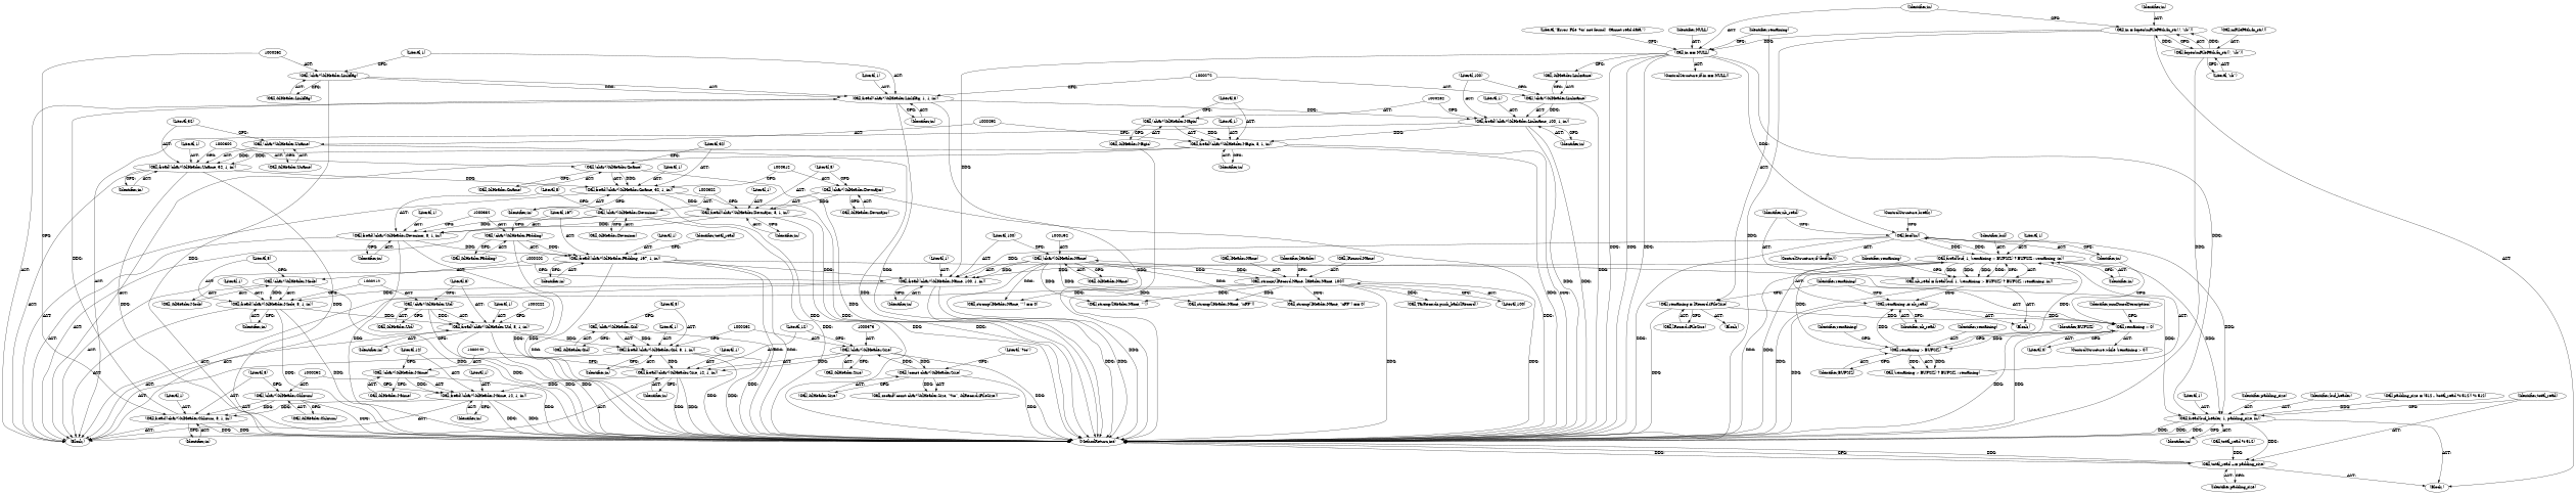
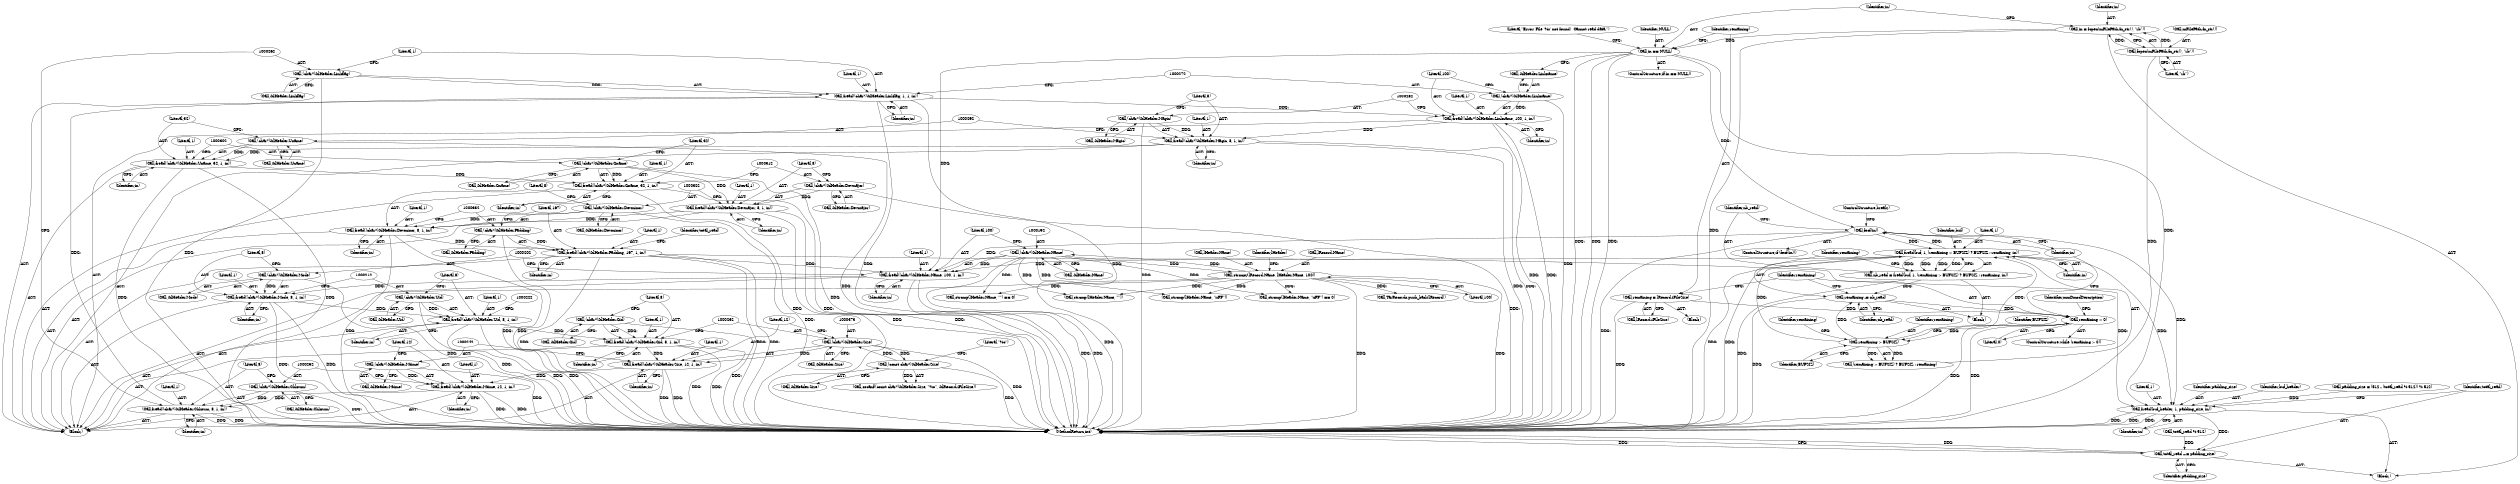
  digraph {
    n1 [label="(Call,fread((char*)&lHeader.Linkflag, 1, 1, in))"]
    n2 [label="(Call,fread((char*)&lHeader.Linkname, 100, 1, in))"]
    n3 [label="(MethodReturn,int)"]
    n4 [label="(Block,)"]
    n5 [label="(Identifier,in)"]
    n6 [label="(Call,fread((char*)&lHeader.Magic, 8, 1, in))"]
    n7 [label="(Identifier,in)"]
    n8 [label="(Call,total_read += padding_size)"]
    n9 [label="(Call,(char*)&lHeader.Linkflag)"]
    n10 [label="(Call,&lHeader.Linkflag)"]
    n11 [label="(Call,fread((char*)&lHeader.Chksum, 8, 1, in))"]
    n12 [label="(Identifier,in)"]
    n13 [label="(Call,(char*)&lHeader.Chksum)"]
    n14 [label="(Call,&lHeader.Chksum)"]
    n15 [label="(Call,fread((char*)&lHeader.Mtime, 12, 1, in))"]
    n16 [label="(Identifier,in)"]
    n17 [label="(Call,(char*)&lHeader.Mtime)"]
    n18 [label="(Call,&lHeader.Mtime)"]
    n19 [label="(Call,fread((char*)&lHeader.Size, 12, 1, in))"]
    n20 [label="(Identifier,in)"]
    n21 [label="(Call,(char*)&lHeader.Size)"]
    n22 [label="(Call,(const char*)&lHeader.Size)"]
    n23 [label="(Call,&lHeader.Size)"]
    n24 [label="(Call,&lHeader.Size)"]
    n25 [label="(Call,sscanf((const char*)&lHeader.Size, \"%o\", &lRecord.iFileSize))"]
    n26 [label="(Call,fread((char*)&lHeader.Gid, 8, 1, in))"]
    n27 [label="(Identifier,in)"]
    n28 [label="(Call,(char*)&lHeader.Gid)"]
    n29 [label="(Call,&lHeader.Gid)"]
    n30 [label="(Call,fread((char*)&lHeader.Uid, 8, 1, in))"]
    n31 [label="(Identifier,in)"]
    n32 [label="(Call,(char*)&lHeader.Uid)"]
    n33 [label="(Call,&lHeader.Uid)"]
    n34 [label="(Call,fread((char*)&lHeader.Mode, 8, 1, in))"]
    n35 [label="(Identifier,in)"]
    n36 [label="(Call,(char*)&lHeader.Mode)"]
    n37 [label="(Call,&lHeader.Mode)"]
    n38 [label="(Call,fread((char*)&lHeader.Name, 100, 1, in))"]
    n39 [label="(Identifier,in)"]
    n40 [label="(Call,(char*)&lHeader.Name)"]
    n41 [label="(Call,strncpy(lRecord.Name, lHeader.Name, 100))"]
    n42 [label="(Call,&lHeader.Name)"]
    n43 [label="(Call,strcmp(lHeader.Name, \"\xFF\") == 0)"]
    n44 [label="(Call,strcmp(lHeader.Name, \"\") == 0)"]
    n45 [label="(Call,strcmp(lHeader.Name, \"\"))"]
    n46 [label="(Call,strcmp(lHeader.Name, \"\xFF\"))"]
    n47 [label="(Call,TarRecords.push_back(lRecord))"]
    n48 [label="(Literal,100)"]
    n49 [label="(Call,fread((char*)&lHeader.Padding, 167, 1, in))"]
    n50 [label="(Call,fread(buf_header, 1, padding_size, in))"]
    n51 [label="(Identifier,in)"]
    n52 [label="(Block,)"]
    n53 [label="(Identifier,in)"]
    n54 [label="(Call,(char*)&lHeader.Padding)"]
    n55 [label="(Call,&lHeader.Padding)"]
    n56 [label="(Call,fread((char*)&lHeader.Devminor, 8, 1, in))"]
    n57 [label="(Identifier,in)"]
    n58 [label="(Call,(char*)&lHeader.Devminor)"]
    n59 [label="(Call,&lHeader.Devminor)"]
    n60 [label="(Call,fread((char*)&lHeader.Devmajor, 8, 1, in))"]
    n61 [label="(Identifier,in)"]
    n62 [label="(Call,(char*)&lHeader.Devmajor)"]
    n63 [label="(Call,&lHeader.Devmajor)"]
    n64 [label="(Call,fread((char*)&lHeader.Gname, 32, 1, in))"]
    n65 [label="(Identifier,in)"]
    n66 [label="(Call,(char*)&lHeader.Gname)"]
    n67 [label="(Call,&lHeader.Gname)"]
    n68 [label="(Call,fread((char*)&lHeader.Uname, 32, 1, in))"]
    n69 [label="(Identifier,in)"]
    n70 [label="(Call,(char*)&lHeader.Uname)"]
    n71 [label="(Call,&lHeader.Uname)"]
    n72 [label="(Identifier,in)"]
    n73 [label="(Call,(char*)&lHeader.Magic)"]
    n74 [label="(Call,&lHeader.Magic)"]
    n75 [label="(Call,(char*)&lHeader.Linkname)"]
    n76 [label="(Call,&lHeader.Linkname)"]
    n77 [label="(Call,in == NULL)"]
    n78 [label="(Call,feof(in))"]
    n79 [label="(ControlStructure,if(in == NULL))"]
    n80 [label="(Call,fread(buf, 1, (remaining > BUFSIZ) ? BUFSIZ : remaining, in))"]
    n81 [label="(Identifier,in)"]
    n82 [label="(ControlStructure,if (feof(in)))"]
    n83 [label="(Identifier,NULL)"]
    n84 [label="(Call,in = fopen(mFilePath.fn_str(), \"rb\"))"]
    n85 [label="(Call,fopen(mFilePath.fn_str(), \"rb\"))"]
    n86 [label="(Literal,\"rb\")"]
    n87 [label="(Call,nb_read = fread(buf, 1, (remaining > BUFSIZ) ? BUFSIZ : remaining, in))"]
    n88 [label="(Identifier,in)"]
    n89 [label="(Call,remaining -= nb_read)"]
    n90 [label="(Block,)"]
    n91 [label="(Call,remaining > BUFSIZ)"]
    n92 [label="(Call,(remaining > BUFSIZ) ? BUFSIZ : remaining)"]
    n93 [label="(Identifier,BUFSIZ)"]
    n94 [label="(Call,remaining > 0)"]
    n95 [label="(Identifier,nb_read)"]
    n96 [label="(ControlStructure,while (remaining > 0))"]
    n97 [label="(Literal,0)"]
    n98 [label="(Call,remaining = lRecord.iFileSize)"]
    n99 [label="(Call,lRecord.iFileSize)"]
    n100 [label="(Block,)"]
    n101 [label="(Identifier,padding_size)"]
    n102 [label="(Call,total_read % 512)"]
    n103 [label="(Identifier,padding_size)"]
    n104 [label="(Identifier,in)"]
    n105 [label="(Identifier,remaining)"]
    n106 [label="(Literal,1)"]
    n107 [label="(Literal,1)"]
    n108 [label="(Literal,\"%o\")"]
    n109 [label="(Literal,1)"]
    n110 [label="(Identifier,buf)"]
    n111 [label="(Identifier,buf_header)"]
    n112 [label="(Call,lRecord.Name)"]
    n113 [label="(Identifier,remaining)"]
    n114 [label="(Literal,8)"]
    n115 [label="(Literal,12)"]
    n116 [label="(Literal,1)"]
    n117 [label="(Identifier,nb_read)"]
    n118 [label="(ControlStructure,break;)"]
    n119 [label="(Call,mFilePath.fn_str())"]
    n120 [label="(Identifier,BUFSIZ)"]
    n121 [label="(Literal,8)"]
    n122 [label="(Identifier,remaining)"]
    n123 [label="(Literal,1)"]
    n124 [label="(Literal,1)"]
    n125 [label="(Identifier,total_read)"]
    n126 [label="(Literal,32)"]
    n127 [label="(Literal,1)"]
    n128 [label="(Literal,8)"]
    n129 [label="(Literal,1)"]
    n130 [label="(Literal,1)"]
    n131 [label="(Literal,1)"]
    n132 [label="(Literal,100)"]
    n133 [label="(Literal,\"Error: File '%s' not found!  Cannot read data.\")"]
    n134 [label="(Literal,1)"]
    n135 [label="(Call,lHeader.Name)"]
    n136 [label="(Identifier,mmDmodDescription)"]
    n137 [label="(Literal,1)"]
    n138 [label="(Literal,1)"]
    n139 [label="(Literal,100)"]
    n140 [label="(Literal,32)"]
    n141 [label="(Identifier,in)"]
    n142 [label="(Call,padding_size = (512 - (total_read % 512)) % 512)"]
    n143 [label="(Identifier,total_read)"]
    n144 [label="(Literal,1)"]
    n145 [label="(Identifier,remaining)"]
    n146 [label="(Literal,1)"]
    n147 [label="(Identifier,remaining)"]
    n148 [label="(Literal,1)"]
    n149 [label="(Literal,8)"]
    n150 [label="(Literal,1)"]
    n151 [label="(Literal,1)"]
    n152 [label="(Literal,167)"]
    n153 [label="(Literal,12)"]
    n154 [label="(Literal,8)"]
    n155 [label="(Identifier,lHeader)"]
    n156 [label="(Literal,8)"]
    n157 [label="(Literal,8)"]
    1000272
    1000262
    1000252
    1000242
    1000232
    1000373
    1000222
    1000212
    1000202
    1000192
    1000332
    1000322
    1000312
    1000302
    1000292
    1000282
    n1 -> n2 [label="DDG: "]
    n1 -> n3 [label="DDG: "]
    n1 -> n3 [label="DDG: "]
    n1 -> n4 [label="AST: "]
    n1 -> n5 [label="CFG: "]
    n2 -> n3 [label="DDG: "]
    n2 -> n3 [label="DDG: "]
    n2 -> n4 [label="AST: "]
    n2 -> n6 [label="DDG: "]
    n2 -> n7 [label="CFG: "]
    n3 -> n8 [label="CFG: "]
    n5 -> n1 [label="AST: "]
    n6 -> n3 [label="DDG: "]
    n6 -> n3 [label="DDG: "]
    n6 -> n4 [label="AST: "]
    n6 -> n68 [label="DDG: "]
    n6 -> n72 [label="CFG: "]
    n7 -> n2 [label="AST: "]
    n8 -> n3 [label="DDG: "]
    n8 -> n3 [label="DDG: "]
    n8 -> n52 [label="AST: "]
    n8 -> n101 [label="CFG: "]
    n9 -> n1 [label="AST: "]
    n9 -> n1 [label="DDG: "]
    n9 -> n3 [label="DDG: "]
    n9 -> n10 [label="CFG: "]
    n10 -> n9 [label="AST: "]
    n11 -> n1 [label="DDG: "]
    n11 -> n3 [label="DDG: "]
    n11 -> n3 [label="DDG: "]
    n11 -> n4 [label="AST: "]
    n11 -> n12 [label="CFG: "]
    n12 -> n11 [label="AST: "]
    n13 -> n3 [label="DDG: "]
    n13 -> n11 [label="AST: "]
    n13 -> n11 [label="DDG: "]
    n13 -> n14 [label="CFG: "]
    n14 -> n13 [label="AST: "]
    n15 -> n3 [label="DDG: "]
    n15 -> n3 [label="DDG: "]
    n15 -> n4 [label="AST: "]
    n15 -> n11 [label="DDG: "]
    n15 -> n16 [label="CFG: "]
    n16 -> n15 [label="AST: "]
    n17 -> n3 [label="DDG: "]
    n17 -> n15 [label="AST: "]
    n17 -> n15 [label="DDG: "]
    n17 -> n18 [label="CFG: "]
    n18 -> n17 [label="AST: "]
    n19 -> n3 [label="DDG: "]
    n19 -> n3 [label="DDG: "]
    n19 -> n4 [label="AST: "]
    n19 -> n15 [label="DDG: "]
    n19 -> n20 [label="CFG: "]
    n20 -> n19 [label="AST: "]
    n21 -> n3 [label="DDG: "]
    n21 -> n19 [label="AST: "]
    n21 -> n19 [label="DDG: "]
    n21 -> n22 [label="DDG: "]
    n21 -> n23 [label="CFG: "]
    n22 -> n3 [label="DDG: "]
    n22 -> n21 [label="DDG: "]
    n22 -> n24 [label="CFG: "]
    n22 -> n25 [label="AST: "]
    n22 -> n25 [label="DDG: "]
    n23 -> n21 [label="AST: "]
    n24 -> n22 [label="AST: "]
    n26 -> n3 [label="DDG: "]
    n26 -> n3 [label="DDG: "]
    n26 -> n4 [label="AST: "]
    n26 -> n19 [label="DDG: "]
    n26 -> n27 [label="CFG: "]
    n27 -> n26 [label="AST: "]
    n28 -> n3 [label="DDG: "]
    n28 -> n26 [label="AST: "]
    n28 -> n26 [label="DDG: "]
    n28 -> n29 [label="CFG: "]
    n29 -> n28 [label="AST: "]
    n30 -> n3 [label="DDG: "]
    n30 -> n3 [label="DDG: "]
    n30 -> n4 [label="AST: "]
    n30 -> n26 [label="DDG: "]
    n30 -> n31 [label="CFG: "]
    n31 -> n30 [label="AST: "]
    n32 -> n3 [label="DDG: "]
    n32 -> n30 [label="AST: "]
    n32 -> n30 [label="DDG: "]
    n32 -> n33 [label="CFG: "]
    n33 -> n32 [label="AST: "]
    n34 -> n3 [label="DDG: "]
    n34 -> n3 [label="DDG: "]
    n34 -> n4 [label="AST: "]
    n34 -> n30 [label="DDG: "]
    n34 -> n35 [label="CFG: "]
    n35 -> n34 [label="AST: "]
    n36 -> n3 [label="DDG: "]
    n36 -> n34 [label="AST: "]
    n36 -> n34 [label="DDG: "]
    n36 -> n37 [label="AST: "]
    n37 -> n36 [label="AST: "]
    n38 -> n3 [label="DDG: "]
    n38 -> n3 [label="DDG: "]
    n38 -> n4 [label="AST: "]
    n38 -> n34 [label="DDG: "]
    n38 -> n39 [label="CFG: "]
    n39 -> n38 [label="AST: "]
    n40 -> n3 [label="DDG: "]
    n40 -> n38 [label="AST: "]
    n40 -> n38 [label="DDG: "]
    n40 -> n41 [label="DDG: "]
    n40 -> n42 [label="CFG: "]
    n40 -> n43 [label="DDG: "]
    n40 -> n44 [label="DDG: "]
    n40 -> n45 [label="DDG: "]
    n40 -> n46 [label="DDG: "]
    n41 -> n3 [label="DDG: "]
    n41 -> n3 [label="DDG: "]
    n41 -> n4 [label="AST: "]
    n41 -> n40 [label="DDG: "]
    n41 -> n43 [label="DDG: "]
    n41 -> n44 [label="DDG: "]
    n41 -> n45 [label="DDG: "]
    n41 -> n46 [label="DDG: "]
    n41 -> n47 [label="DDG: "]
    n41 -> n48 [label="CFG: "]
    n42 -> n40 [label="AST: "]
    n48 -> n41 [label="AST: "]
    n49 -> n3 [label="DDG: "]
    n49 -> n3 [label="DDG: "]
    n49 -> n3 [label="DDG: "]
    n49 -> n4 [label="AST: "]
    n49 -> n38 [label="DDG: "]
    n49 -> n50 [label="DDG: "]
    n49 -> n51 [label="CFG: "]
    n50 -> n3 [label="DDG: "]
    n50 -> n3 [label="DDG: "]
    n50 -> n3 [label="DDG: "]
    n50 -> n8 [label="DDG: "]
    n50 -> n52 [label="AST: "]
    n50 -> n53 [label="CFG: "]
    n51 -> n49 [label="AST: "]
    n53 -> n50 [label="AST: "]
    n54 -> n3 [label="DDG: "]
    n54 -> n49 [label="AST: "]
    n54 -> n49 [label="DDG: "]
    n54 -> n55 [label="CFG: "]
    n55 -> n54 [label="AST: "]
    n56 -> n3 [label="DDG: "]
    n56 -> n3 [label="DDG: "]
    n56 -> n4 [label="AST: "]
    n56 -> n49 [label="DDG: "]
    n56 -> n57 [label="CFG: "]
    n57 -> n56 [label="AST: "]
    n58 -> n3 [label="DDG: "]
    n58 -> n56 [label="AST: "]
    n58 -> n56 [label="DDG: "]
    n58 -> n59 [label="CFG: "]
    n59 -> n58 [label="AST: "]
    n60 -> n3 [label="DDG: "]
    n60 -> n3 [label="DDG: "]
    n60 -> n4 [label="AST: "]
    n60 -> n56 [label="DDG: "]
    n60 -> n61 [label="CFG: "]
    n61 -> n60 [label="AST: "]
    n62 -> n3 [label="DDG: "]
    n62 -> n60 [label="AST: "]
    n62 -> n60 [label="DDG: "]
    n62 -> n63 [label="CFG: "]
    n63 -> n62 [label="AST: "]
    n64 -> n3 [label="DDG: "]
    n64 -> n3 [label="DDG: "]
    n64 -> n4 [label="AST: "]
-   n64 -> n60 [label="DDG: "]
+   n66 -> n60 [label="DDG: "]
    n64 -> n65 [label="CFG: "]
    n65 -> n64 [label="AST: "]
    n66 -> n3 [label="DDG: "]
    n66 -> n64 [label="AST: "]
    n66 -> n64 [label="DDG: "]
    n66 -> n67 [label="CFG: "]
    n67 -> n66 [label="AST: "]
    n68 -> n3 [label="DDG: "]
    n68 -> n3 [label="DDG: "]
    n68 -> n4 [label="AST: "]
    n68 -> n64 [label="DDG: "]
    n68 -> n69 [label="CFG: "]
    n69 -> n68 [label="AST: "]
    n70 -> n3 [label="DDG: "]
    n70 -> n68 [label="AST: "]
    n70 -> n68 [label="DDG: "]
    n70 -> n71 [label="CFG: "]
    n71 -> n70 [label="AST: "]
    n72 -> n6 [label="AST: "]
-   n74 -> n3 [label="DDG: "]
+   n73 -> n3 [label="DDG: "]
    n73 -> n6 [label="AST: "]
    n73 -> n6 [label="DDG: "]
    n73 -> n74 [label="CFG: "]
    n74 -> n73 [label="AST: "]
    n75 -> n2 [label="AST: "]
    n75 -> n2 [label="DDG: "]
    n75 -> n3 [label="DDG: "]
    n75 -> n76 [label="CFG: "]
    n76 -> n75 [label="AST: "]
    n77 -> n3 [label="DDG: "]
    n77 -> n3 [label="DDG: "]
    n77 -> n3 [label="DDG: "]
    n77 -> n38 [label="DDG: "]
    n77 -> n50 [label="DDG: "]
    n77 -> n76 [label="CFG: "]
    n77 -> n78 [label="DDG: "]
    n77 -> n79 [label="AST: "]
    n78 -> n3 [label="DDG: "]
    n78 -> n38 [label="DDG: "]
    n78 -> n50 [label="DDG: "]
    n78 -> n80 [label="DDG: "]
    n78 -> n81 [label="CFG: "]
    n78 -> n82 [label="AST: "]
    n80 -> n3 [label="DDG: "]
    n80 -> n3 [label="DDG: "]
    n80 -> n38 [label="DDG: "]
    n80 -> n50 [label="DDG: "]
    n80 -> n78 [label="DDG: "]
    n80 -> n87 [label="AST: "]
    n80 -> n87 [label="DDG: "]
    n80 -> n87 [label="DDG: "]
    n80 -> n87 [label="DDG: "]
    n80 -> n87 [label="DDG: "]
    n80 -> n88 [label="CFG: "]
    n81 -> n78 [label="AST: "]
    n81 -> n94 [label="CFG: "]
    n83 -> n77 [label="AST: "]
    n84 -> n3 [label="DDG: "]
    n84 -> n52 [label="AST: "]
    n84 -> n77 [label="DDG: "]
    n84 -> n85 [label="CFG: "]
    n85 -> n3 [label="DDG: "]
    n85 -> n84 [label="AST: "]
    n85 -> n84 [label="DDG: "]
    n85 -> n84 [label="DDG: "]
    n85 -> n86 [label="CFG: "]
    n86 -> n85 [label="AST: "]
    n87 -> n3 [label="DDG: "]
    n87 -> n80 [label="CFG: "]
    n87 -> n89 [label="DDG: "]
    n87 -> n90 [label="AST: "]
    n88 -> n80 [label="AST: "]
    n89 -> n3 [label="DDG: "]
    n89 -> n90 [label="AST: "]
    n89 -> n94 [label="DDG: "]
    n89 -> n95 [label="CFG: "]
    n91 -> n80 [label="DDG: "]
    n91 -> n80 [label="DDG: "]
    n91 -> n89 [label="DDG: "]
    n91 -> n92 [label="AST: "]
    n91 -> n92 [label="DDG: "]
    n91 -> n92 [label="DDG: "]
    n91 -> n93 [label="CFG: "]
    n92 -> n80 [label="AST: "]
    n93 -> n91 [label="AST: "]
    n94 -> n3 [label="DDG: "]
    n94 -> n3 [label="DDG: "]
    n94 -> n91 [label="DDG: "]
    n94 -> n96 [label="AST: "]
    n94 -> n97 [label="CFG: "]
    n95 -> n89 [label="AST: "]
    n97 -> n94 [label="AST: "]
    n98 -> n3 [label="DDG: "]
    n98 -> n94 [label="DDG: "]
    n98 -> n99 [label="CFG: "]
    n98 -> n100 [label="AST: "]
    n99 -> n98 [label="AST: "]
    n101 -> n8 [label="AST: "]
    n102 -> n8 [label="DDG: "]
    n103 -> n50 [label="AST: "]
    n104 -> n84 [label="AST: "]
    n105 -> n77 [label="CFG: "]
    n105 -> n98 [label="AST: "]
    n106 -> n1 [label="AST: "]
    n107 -> n15 [label="AST: "]
    n108 -> n22 [label="CFG: "]
    n109 -> n38 [label="AST: "]
    n110 -> n80 [label="AST: "]
    n111 -> n50 [label="AST: "]
    n112 -> n41 [label="AST: "]
    n113 -> n91 [label="AST: "]
    n114 -> n34 [label="AST: "]
    n114 -> n36 [label="CFG: "]
    n115 -> n15 [label="AST: "]
    n115 -> n17 [label="CFG: "]
    n116 -> n80 [label="AST: "]
    n117 -> n78 [label="CFG: "]
    n117 -> n87 [label="AST: "]
    n118 -> n78 [label="CFG: "]
    n119 -> n85 [label="AST: "]
    n120 -> n91 [label="CFG: "]
    n121 -> n26 [label="AST: "]
    n121 -> n28 [label="CFG: "]
    n122 -> n89 [label="CFG: "]
    n122 -> n94 [label="AST: "]
    n122 -> n98 [label="CFG: "]
    n123 -> n1 [label="AST: "]
    n123 -> n9 [label="CFG: "]
    n124 -> n49 [label="AST: "]
    n125 -> n8 [label="AST: "]
    n125 -> n50 [label="CFG: "]
    n126 -> n68 [label="AST: "]
    n126 -> n70 [label="CFG: "]
    n127 -> n56 [label="AST: "]
    n128 -> n56 [label="AST: "]
    n128 -> n58 [label="CFG: "]
    n129 -> n2 [label="AST: "]
    n130 -> n60 [label="AST: "]
    n131 -> n26 [label="AST: "]
    n132 -> n2 [label="AST: "]
    n132 -> n75 [label="CFG: "]
    n133 -> n77 [label="CFG: "]
    n134 -> n30 [label="AST: "]
    n135 -> n41 [label="AST: "]
    n136 -> n94 [label="CFG: "]
    n137 -> n64 [label="AST: "]
    n138 -> n19 [label="AST: "]
    n139 -> n38 [label="AST: "]
    n139 -> n40 [label="CFG: "]
    n140 -> n64 [label="AST: "]
    n140 -> n66 [label="CFG: "]
    n141 -> n77 [label="AST: "]
    n141 -> n84 [label="CFG: "]
    n142 -> n50 [label="DDG: "]
    n143 -> n49 [label="CFG: "]
    n144 -> n11 [label="AST: "]
    n145 -> n87 [label="CFG: "]
    n145 -> n89 [label="AST: "]
    n146 -> n34 [label="AST: "]
    n147 -> n91 [label="CFG: "]
    n148 -> n6 [label="AST: "]
    n149 -> n60 [label="AST: "]
    n149 -> n62 [label="CFG: "]
    n150 -> n68 [label="AST: "]
    n151 -> n50 [label="AST: "]
    n152 -> n49 [label="AST: "]
    n152 -> n54 [label="CFG: "]
    n153 -> n19 [label="AST: "]
    n153 -> n21 [label="CFG: "]
    n154 -> n30 [label="AST: "]
    n154 -> n32 [label="CFG: "]
    n155 -> n41 [label="CFG: "]
    n156 -> n11 [label="AST: "]
    n156 -> n13 [label="CFG: "]
    n157 -> n6 [label="AST: "]
    n157 -> n73 [label="CFG: "]
    1000272 -> n1 [label="CFG: "]
    1000272 -> n75 [label="AST: "]
    1000262 -> n9 [label="AST: "]
    1000262 -> n11 [label="CFG: "]
    1000252 -> n13 [label="AST: "]
    1000252 -> n15 [label="CFG: "]
    1000242 -> n17 [label="AST: "]
    1000242 -> n19 [label="CFG: "]
    1000232 -> n21 [label="AST: "]
    1000232 -> n26 [label="CFG: "]
    1000373 -> n21 [label="AST: "]
    1000222 -> n30 [label="CFG: "]
    1000212 -> n32 [label="AST: "]
    1000212 -> n34 [label="CFG: "]
    1000202 -> n36 [label="AST: "]
    1000202 -> n38 [label="CFG: "]
    1000192 -> n40 [label="AST: "]
    1000332 -> n54 [label="AST: "]
    1000332 -> n56 [label="CFG: "]
    1000322 -> n58 [label="AST: "]
    1000322 -> n60 [label="CFG: "]
    1000312 -> n62 [label="AST: "]
    1000312 -> n64 [label="CFG: "]
    1000302 -> n66 [label="AST: "]
    1000302 -> n68 [label="CFG: "]
    1000292 -> n6 [label="CFG: "]
    1000292 -> n70 [label="AST: "]
    1000282 -> n2 [label="CFG: "]
    1000282 -> n73 [label="AST: "]
  }
